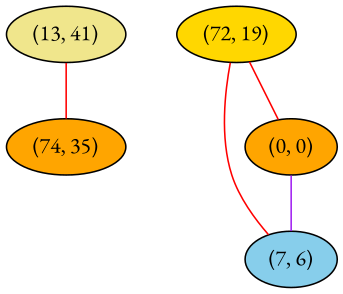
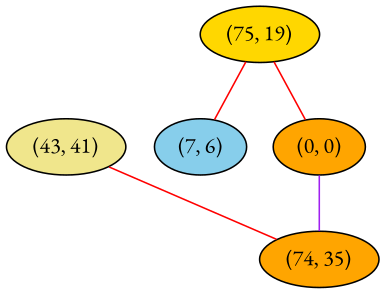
  graph {
    fontname="EB Garamond"
    node [fillcolor=orange fontname="EB Garamond" style=filled]
    edge [color=red fontname="EB Garamond" weight=1]
-   "(13, 41)" [fillcolor=khaki]
+   "(13, 41)" [fillcolor=khaki label="(43, 41)"]
    "(74, 35)"
-   "(72, 19)" [fillcolor=gold]
+   "(72, 19)" [fillcolor=gold label="(75, 19)"]
    n4 [fillcolor=skyblue label="(7, 6)"]
    "(0, 0)"
    "(13, 41)" -- "(74, 35)"
    "(72, 19)" -- n4
    "(72, 19)" -- "(0, 0)"
-   "(0, 0)" -- n4 [color=purple weight=4]
+   "(0, 0)" -- "(74, 35)" [color=purple weight=4]
  }
